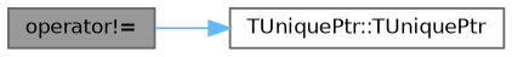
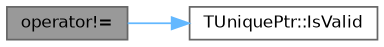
  digraph {
    rankdir=LR
    node [fontname=Helvetica fontsize=10 shape=box style=filled]
    n1 [color=gray40 fillcolor=grey60 fontcolor=black height=0.2 label="operator!=" width=0.4]
-   n2 [color=grey40 fillcolor=white height=0.2 label="TUniquePtr::TUniquePtr" width=0.4]
+   n2 [color=grey40 fillcolor=white height=0.2 label="TUniquePtr::IsValid" width=0.4]
    n1 -> n2 [color=steelblue1 fontname=Helvetica fontsize=10 labelfontname=Helvetica labelfontsize=10 style=solid]
  }
